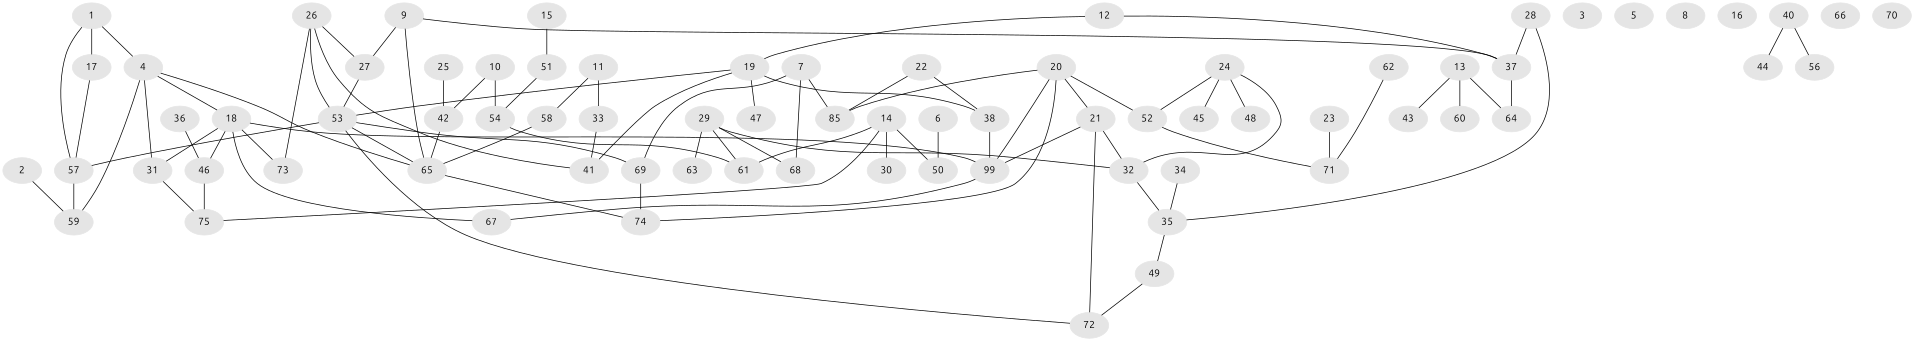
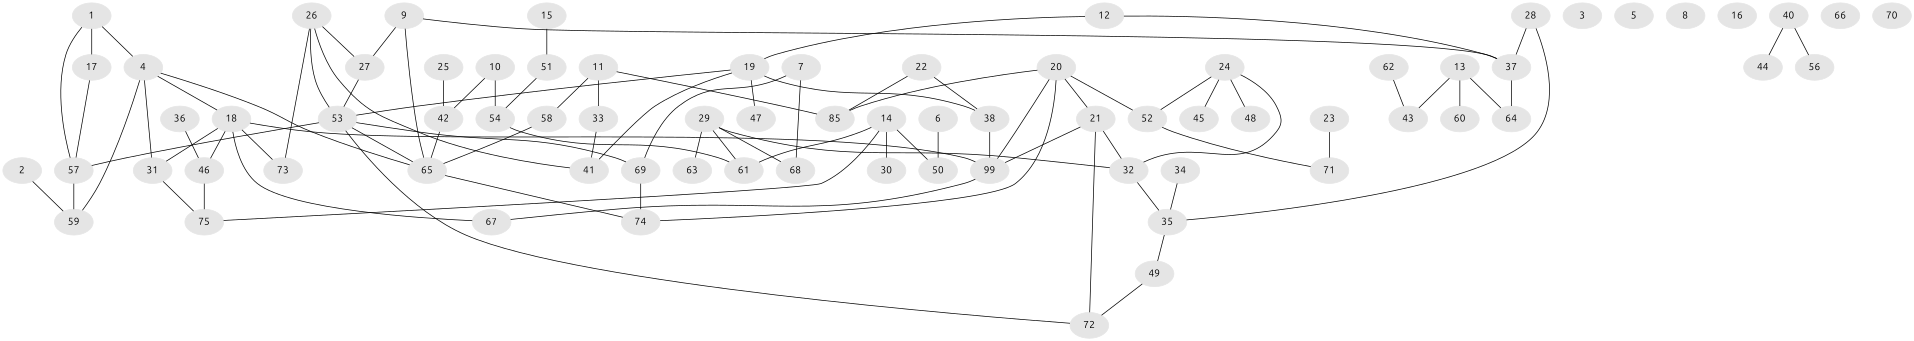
  graph {
    fontname=Ubuntu
    node [color=gray90 fontname=Ubuntu style=filled]
    edge [fontname=Ubuntu]
    1
    4
    17
    57
    59
    18
    31
    65
    2
    3
    n11 [label=99]
    46
    67
    73
    75
    74
    5
    6
    50
    7
    68
    69
    8
    9
    27
    37
    53
    64
    10
    42
    54
    61
    11
    33
    n35 [label=85]
    58
    41
    12
    19
    38
    47
    13
    43
    60
    14
    30
    15
    51
    16
    72
    20
    21
    52
    32
    71
    35
    22
    23
    24
    45
    48
    25
    26
    28
    49
    29
    63
    34
    36
    40
    44
    56
    62
    66
    70
    1 -- 4
    1 -- 17
    1 -- 57
    4 -- 59
    4 -- 18
    4 -- 31
    4 -- 65
    17 -- 57
    57 -- 59
    18 -- 31
    18 -- n11
    18 -- 46
    18 -- 67
    18 -- 73
    31 -- 75
    65 -- 74
    2 -- 59
    n11 -- 67
    46 -- 75
    6 -- 50
    7 -- 68
    7 -- 69
    69 -- 74
    9 -- 65
    9 -- 27
    9 -- 37
    27 -- 53
    37 -- 64
    53 -- 57
    53 -- 65
    53 -- 69
    53 -- 72
    10 -- 42
    10 -- 54
    42 -- 65
    54 -- 61
    11 -- 33
-   7 -- n35
+   11 -- n35
    11 -- 58
    33 -- 41
    58 -- 65
    12 -- 37
    12 -- 19
    19 -- 53
    19 -- 41
    19 -- 38
    19 -- 47
    38 -- n11
    13 -- 64
    13 -- 43
    13 -- 60
    14 -- 75
    14 -- 50
    14 -- 61
    14 -- 30
    15 -- 51
    51 -- 54
    20 -- n11
    20 -- 74
    20 -- n35
    20 -- 21
    20 -- 52
    21 -- n11
    21 -- 72
    21 -- 32
    52 -- 71
    32 -- 35
    35 -- 49
    22 -- n35
    22 -- 38
    23 -- 71
    24 -- 52
    24 -- 32
    24 -- 45
    24 -- 48
    25 -- 42
    26 -- 73
    26 -- 27
    26 -- 53
    26 -- 41
    28 -- 37
    28 -- 35
    49 -- 72
    29 -- 68
    29 -- 61
    29 -- 32
    29 -- 63
    34 -- 35
    36 -- 46
    40 -- 44
    40 -- 56
-   62 -- 71
+   62 -- 43
  }
